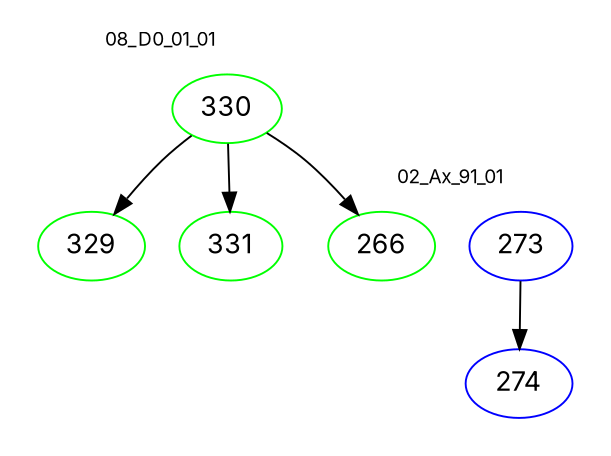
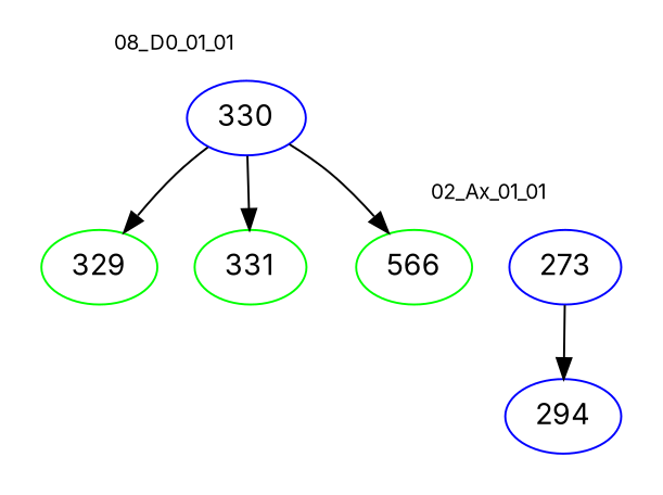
  digraph {
    fontname=Inter
    node [color=blue fontname=Inter]
    edge [color=black fontname=Inter]
    n1 [label=273]
-   n2 [color=green label=266]
-   n3 [label=274]
-   n4 [color=green label=330]
+   n2 [color=green label=566]
+   n3 [label=294]
+   n4 [label=330]
    n5 [color=green label=329]
    n6 [color=green label=331]
    subgraph cluster_1 {
      color=white
      fontsize=10
-     label="02_Ax_91_01"
+     label="02_Ax_01_01"
      n1
      n2
      n3
    }
    subgraph cluster_2 {
      color=white
      fontsize=10
      label="08_D0_01_01"
      n4
      n5
      n6
    }
    n1 -> n3
    n4 -> n2
    n4 -> n5
    n4 -> n6
  }
